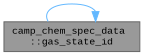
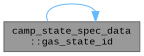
  digraph {
    rankdir=LR
    fontname="Liberation Mono"
-   n1 [color=gray40 fillcolor=grey60 fontcolor=black fontname="Liberation Mono" fontsize=10 height=0.2 label="camp_chem_spec_data\l::gas_state_id" shape=box style=filled width=0.4]
+   n1 [color=gray40 fillcolor=grey60 fontcolor=black fontname="Liberation Mono" fontsize=10 height=0.2 label="camp_state_spec_data\l::gas_state_id" shape=box style=filled width=0.4]
    n1 -> n1 [color=steelblue1 fontname="Liberation Mono" fontsize=10 labelfontname=Helvetica labelfontsize=10 style=solid]
  }
